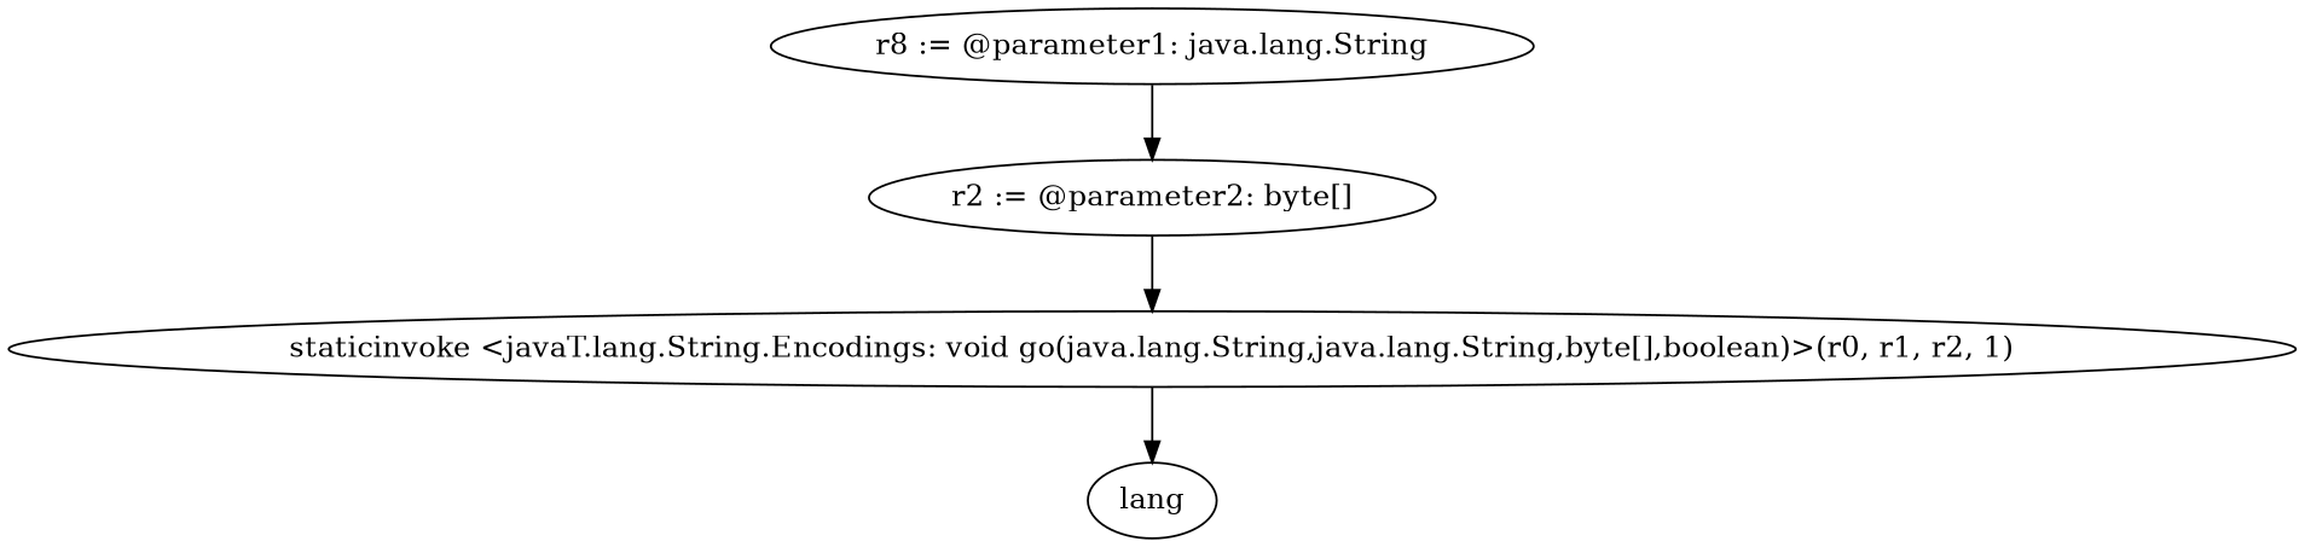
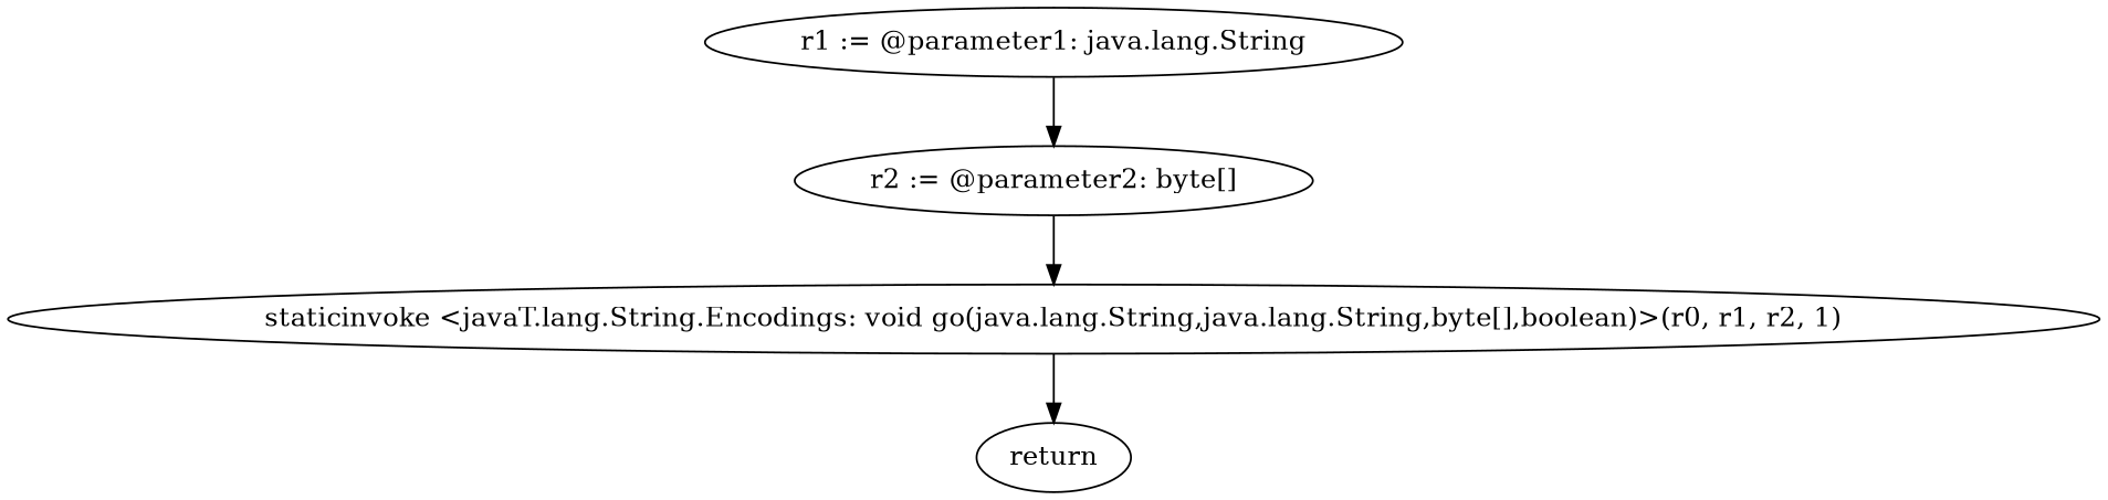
  digraph {
-   "r1 := @parameter1: java.lang.String" [label="r8 := @parameter1: java.lang.String"]
+   "r1 := @parameter1: java.lang.String"
    "r2 := @parameter2: byte[]"
    "staticinvoke <javaT.lang.String.Encodings: void go(java.lang.String,java.lang.String,byte[],boolean)>(r0, r1, r2, 1)"
-   return [label=lang]
+   return
    "r1 := @parameter1: java.lang.String" -> "r2 := @parameter2: byte[]"
    "r2 := @parameter2: byte[]" -> "staticinvoke <javaT.lang.String.Encodings: void go(java.lang.String,java.lang.String,byte[],boolean)>(r0, r1, r2, 1)"
    "staticinvoke <javaT.lang.String.Encodings: void go(java.lang.String,java.lang.String,byte[],boolean)>(r0, r1, r2, 1)" -> return
  }
